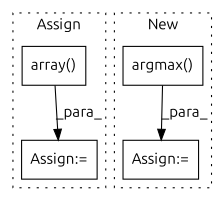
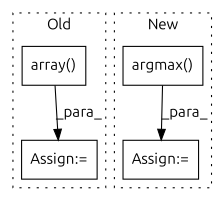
  digraph {
    fontname=Ubuntu
    node [a=75 l=3 shape=box fontname=Ubuntu]
    edge [fontname=Ubuntu]
    n1 [l="9,1" label="array()" s="8380,8395"]
    n2 [a=68 label="Assign:=" s=8621]
    n3 [l="10,9" label="argmax()" s="12048,12064"]
    n4 [a=68 label="Assign:=" s=12045]
    subgraph cluster_1 {
-     label=Assign
+     label=Old
      style=dotted
      n1
      n2
    }
    subgraph cluster_2 {
      label=New
      style=dotted
      n3
      n4
    }
    n1 -> n2 [label=_para_]
    n3 -> n4 [label=_para_]
  }
